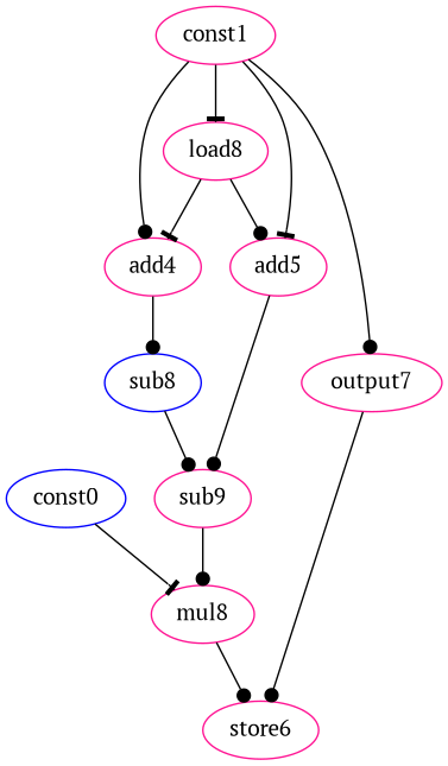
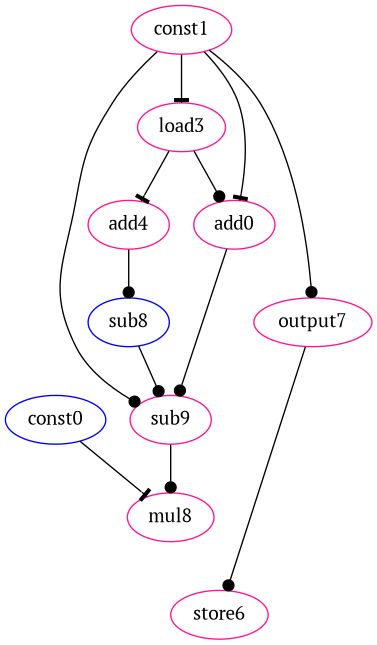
  digraph {
    fontname="PT Serif"
    node [color=deeppink fontname="PT Serif" opcode=const]
    edge [arrowhead=dot fontname="PT Serif" operand=0]
    const0 [color=blue]
    n2 [label=mul8 opcode=mul]
    store6 [opcode=store]
    sub8 [color=blue opcode=sub]
    sub9 [opcode=sub]
-   load3 [opcode=load label=load8]
+   load3 [opcode=load]
    const1
    add4 [opcode=add]
-   add5 [opcode=add]
+   add5 [opcode=add label=add0]
    output7 [opcode=output]
    const0 -> n2 [arrowhead=tee]
-   n2 -> store6 [operand=1]
    sub8 -> sub9
    sub9 -> n2 [operand=1]
    load3 -> add4 [arrowhead=tee operand=1]
    load3 -> add5 [operand=1]
    const1 -> load3 [arrowhead=tee]
-   const1 -> add4
+   const1 -> sub9
    const1 -> add5 [arrowhead=tee]
    const1 -> output7
    add4 -> sub8 [operand=1]
    add5 -> sub9 [operand=1]
    output7 -> store6
  }
